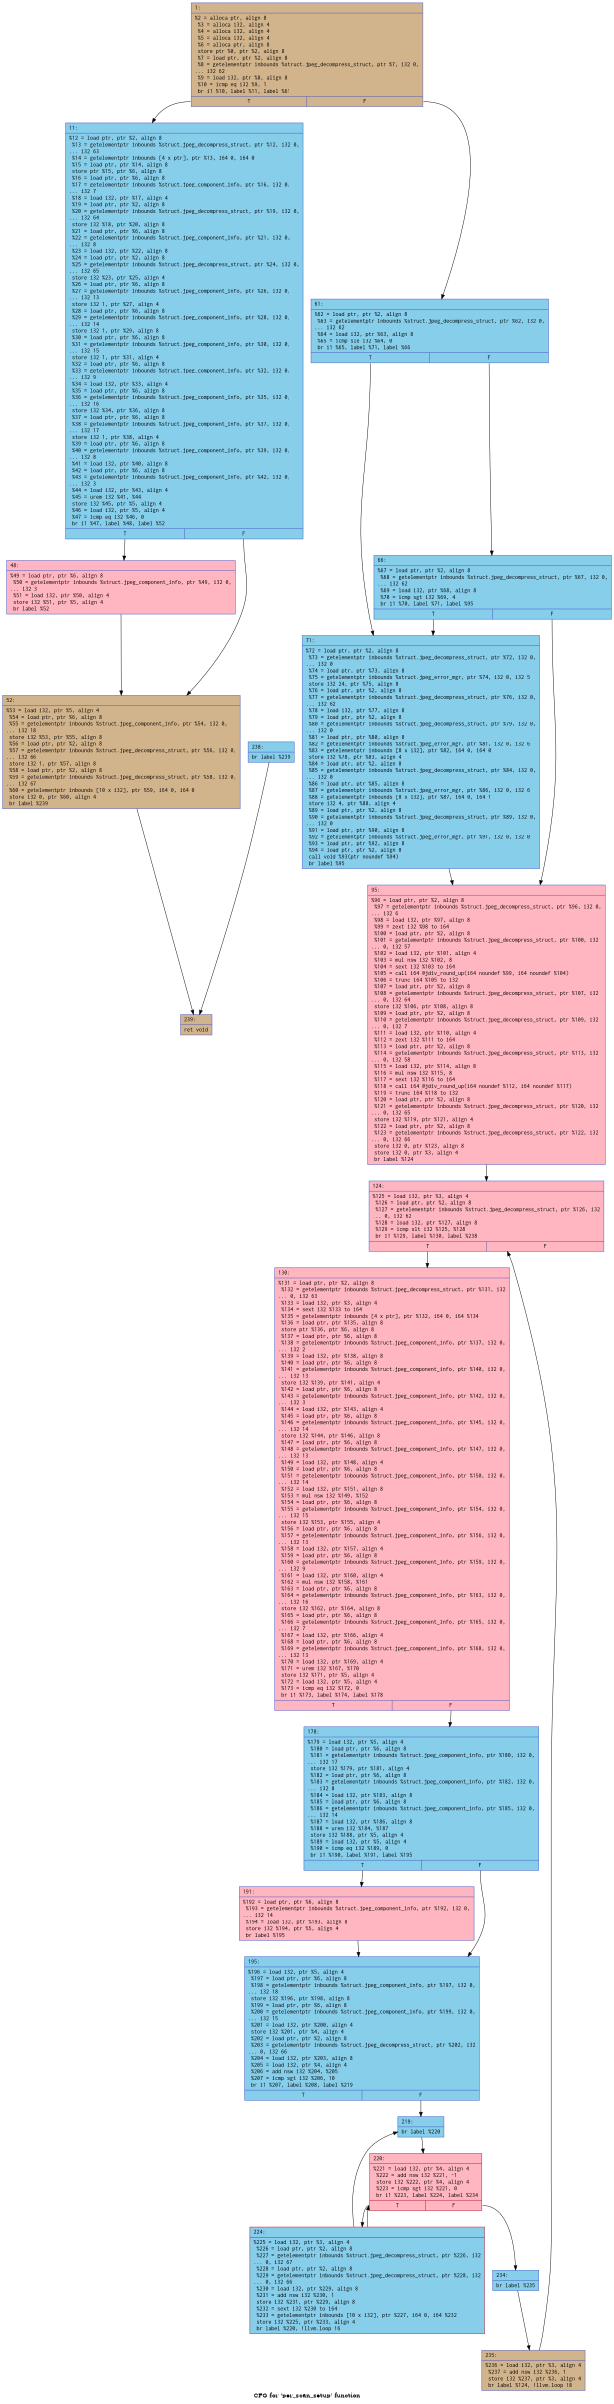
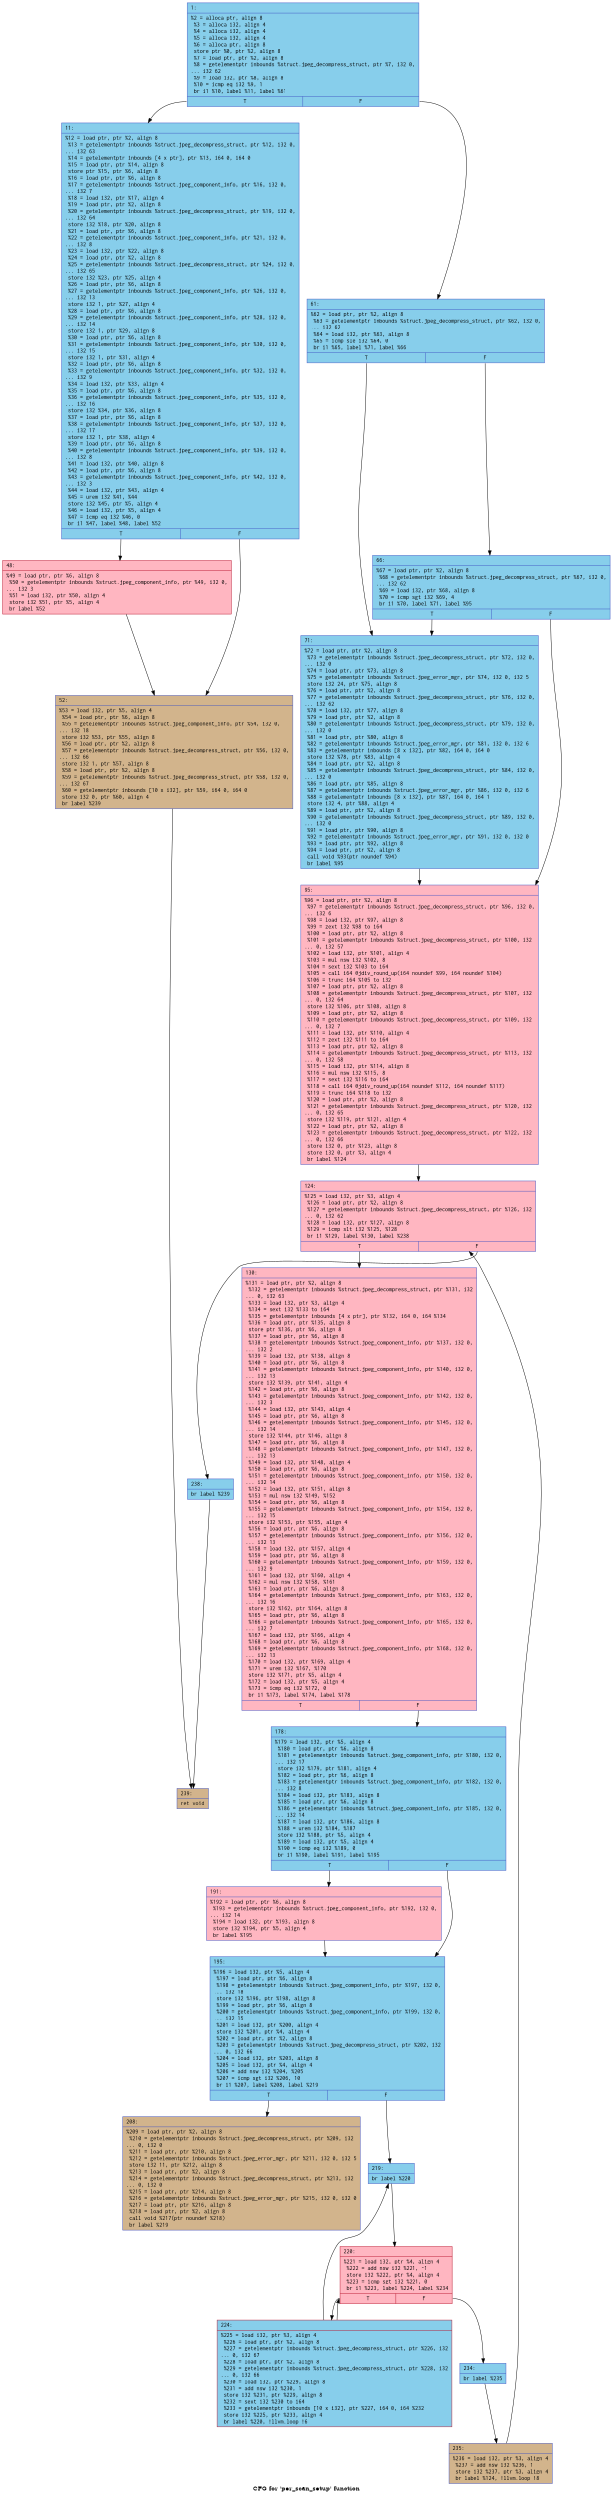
  digraph {
    label="CFG for 'per_scan_setup' function"
    node [color="#3d50c3ff" fillcolor=skyblue fontname=Courier shape=record style=filled]
-   n1 [fillcolor=tan label="{1:\l|  %2 = alloca ptr, align 8\l  %3 = alloca i32, align 4\l  %4 = alloca i32, align 4\l  %5 = alloca i32, align 4\l  %6 = alloca ptr, align 8\l  store ptr %0, ptr %2, align 8\l  %7 = load ptr, ptr %2, align 8\l  %8 = getelementptr inbounds %struct.jpeg_decompress_struct, ptr %7, i32 0,\l... i32 62\l  %9 = load i32, ptr %8, align 8\l  %10 = icmp eq i32 %9, 1\l  br i1 %10, label %11, label %61\l|{<s0>T|<s1>F}}"]
+   n1 [label="{1:\l|  %2 = alloca ptr, align 8\l  %3 = alloca i32, align 4\l  %4 = alloca i32, align 4\l  %5 = alloca i32, align 4\l  %6 = alloca ptr, align 8\l  store ptr %0, ptr %2, align 8\l  %7 = load ptr, ptr %2, align 8\l  %8 = getelementptr inbounds %struct.jpeg_decompress_struct, ptr %7, i32 0,\l... i32 62\l  %9 = load i32, ptr %8, align 8\l  %10 = icmp eq i32 %9, 1\l  br i1 %10, label %11, label %61\l|{<s0>T|<s1>F}}"]
    n2 [label="{11:\l|  %12 = load ptr, ptr %2, align 8\l  %13 = getelementptr inbounds %struct.jpeg_decompress_struct, ptr %12, i32 0,\l... i32 63\l  %14 = getelementptr inbounds [4 x ptr], ptr %13, i64 0, i64 0\l  %15 = load ptr, ptr %14, align 8\l  store ptr %15, ptr %6, align 8\l  %16 = load ptr, ptr %6, align 8\l  %17 = getelementptr inbounds %struct.jpeg_component_info, ptr %16, i32 0,\l... i32 7\l  %18 = load i32, ptr %17, align 4\l  %19 = load ptr, ptr %2, align 8\l  %20 = getelementptr inbounds %struct.jpeg_decompress_struct, ptr %19, i32 0,\l... i32 64\l  store i32 %18, ptr %20, align 8\l  %21 = load ptr, ptr %6, align 8\l  %22 = getelementptr inbounds %struct.jpeg_component_info, ptr %21, i32 0,\l... i32 8\l  %23 = load i32, ptr %22, align 8\l  %24 = load ptr, ptr %2, align 8\l  %25 = getelementptr inbounds %struct.jpeg_decompress_struct, ptr %24, i32 0,\l... i32 65\l  store i32 %23, ptr %25, align 4\l  %26 = load ptr, ptr %6, align 8\l  %27 = getelementptr inbounds %struct.jpeg_component_info, ptr %26, i32 0,\l... i32 13\l  store i32 1, ptr %27, align 4\l  %28 = load ptr, ptr %6, align 8\l  %29 = getelementptr inbounds %struct.jpeg_component_info, ptr %28, i32 0,\l... i32 14\l  store i32 1, ptr %29, align 8\l  %30 = load ptr, ptr %6, align 8\l  %31 = getelementptr inbounds %struct.jpeg_component_info, ptr %30, i32 0,\l... i32 15\l  store i32 1, ptr %31, align 4\l  %32 = load ptr, ptr %6, align 8\l  %33 = getelementptr inbounds %struct.jpeg_component_info, ptr %32, i32 0,\l... i32 9\l  %34 = load i32, ptr %33, align 4\l  %35 = load ptr, ptr %6, align 8\l  %36 = getelementptr inbounds %struct.jpeg_component_info, ptr %35, i32 0,\l... i32 16\l  store i32 %34, ptr %36, align 8\l  %37 = load ptr, ptr %6, align 8\l  %38 = getelementptr inbounds %struct.jpeg_component_info, ptr %37, i32 0,\l... i32 17\l  store i32 1, ptr %38, align 4\l  %39 = load ptr, ptr %6, align 8\l  %40 = getelementptr inbounds %struct.jpeg_component_info, ptr %39, i32 0,\l... i32 8\l  %41 = load i32, ptr %40, align 8\l  %42 = load ptr, ptr %6, align 8\l  %43 = getelementptr inbounds %struct.jpeg_component_info, ptr %42, i32 0,\l... i32 3\l  %44 = load i32, ptr %43, align 4\l  %45 = urem i32 %41, %44\l  store i32 %45, ptr %5, align 4\l  %46 = load i32, ptr %5, align 4\l  %47 = icmp eq i32 %46, 0\l  br i1 %47, label %48, label %52\l|{<s0>T|<s1>F}}"]
    n3 [label="{61:\l|  %62 = load ptr, ptr %2, align 8\l  %63 = getelementptr inbounds %struct.jpeg_decompress_struct, ptr %62, i32 0,\l... i32 62\l  %64 = load i32, ptr %63, align 8\l  %65 = icmp sle i32 %64, 0\l  br i1 %65, label %71, label %66\l|{<s0>T|<s1>F}}"]
-   n4 [fillcolor=lightpink label="{48:\l|  %49 = load ptr, ptr %6, align 8\l  %50 = getelementptr inbounds %struct.jpeg_component_info, ptr %49, i32 0,\l... i32 3\l  %51 = load i32, ptr %50, align 4\l  store i32 %51, ptr %5, align 4\l  br label %52\l}"]
+   n4 [color="#b70d28ff" fillcolor=lightpink label="{48:\l|  %49 = load ptr, ptr %6, align 8\l  %50 = getelementptr inbounds %struct.jpeg_component_info, ptr %49, i32 0,\l... i32 3\l  %51 = load i32, ptr %50, align 4\l  store i32 %51, ptr %5, align 4\l  br label %52\l}"]
    n5 [fillcolor=tan label="{52:\l|  %53 = load i32, ptr %5, align 4\l  %54 = load ptr, ptr %6, align 8\l  %55 = getelementptr inbounds %struct.jpeg_component_info, ptr %54, i32 0,\l... i32 18\l  store i32 %53, ptr %55, align 8\l  %56 = load ptr, ptr %2, align 8\l  %57 = getelementptr inbounds %struct.jpeg_decompress_struct, ptr %56, i32 0,\l... i32 66\l  store i32 1, ptr %57, align 8\l  %58 = load ptr, ptr %2, align 8\l  %59 = getelementptr inbounds %struct.jpeg_decompress_struct, ptr %58, i32 0,\l... i32 67\l  %60 = getelementptr inbounds [10 x i32], ptr %59, i64 0, i64 0\l  store i32 0, ptr %60, align 4\l  br label %239\l}"]
    n6 [label="{71:\l|  %72 = load ptr, ptr %2, align 8\l  %73 = getelementptr inbounds %struct.jpeg_decompress_struct, ptr %72, i32 0,\l... i32 0\l  %74 = load ptr, ptr %73, align 8\l  %75 = getelementptr inbounds %struct.jpeg_error_mgr, ptr %74, i32 0, i32 5\l  store i32 24, ptr %75, align 8\l  %76 = load ptr, ptr %2, align 8\l  %77 = getelementptr inbounds %struct.jpeg_decompress_struct, ptr %76, i32 0,\l... i32 62\l  %78 = load i32, ptr %77, align 8\l  %79 = load ptr, ptr %2, align 8\l  %80 = getelementptr inbounds %struct.jpeg_decompress_struct, ptr %79, i32 0,\l... i32 0\l  %81 = load ptr, ptr %80, align 8\l  %82 = getelementptr inbounds %struct.jpeg_error_mgr, ptr %81, i32 0, i32 6\l  %83 = getelementptr inbounds [8 x i32], ptr %82, i64 0, i64 0\l  store i32 %78, ptr %83, align 4\l  %84 = load ptr, ptr %2, align 8\l  %85 = getelementptr inbounds %struct.jpeg_decompress_struct, ptr %84, i32 0,\l... i32 0\l  %86 = load ptr, ptr %85, align 8\l  %87 = getelementptr inbounds %struct.jpeg_error_mgr, ptr %86, i32 0, i32 6\l  %88 = getelementptr inbounds [8 x i32], ptr %87, i64 0, i64 1\l  store i32 4, ptr %88, align 4\l  %89 = load ptr, ptr %2, align 8\l  %90 = getelementptr inbounds %struct.jpeg_decompress_struct, ptr %89, i32 0,\l... i32 0\l  %91 = load ptr, ptr %90, align 8\l  %92 = getelementptr inbounds %struct.jpeg_error_mgr, ptr %91, i32 0, i32 0\l  %93 = load ptr, ptr %92, align 8\l  %94 = load ptr, ptr %2, align 8\l  call void %93(ptr noundef %94)\l  br label %95\l}"]
    n7 [label="{66:\l|  %67 = load ptr, ptr %2, align 8\l  %68 = getelementptr inbounds %struct.jpeg_decompress_struct, ptr %67, i32 0,\l... i32 62\l  %69 = load i32, ptr %68, align 8\l  %70 = icmp sgt i32 %69, 4\l  br i1 %70, label %71, label %95\l|{<s0>T|<s1>F}}"]
    n8 [fillcolor=tan label="{239:\l|  ret void\l}"]
    n9 [fillcolor=lightpink label="{95:\l|  %96 = load ptr, ptr %2, align 8\l  %97 = getelementptr inbounds %struct.jpeg_decompress_struct, ptr %96, i32 0,\l... i32 6\l  %98 = load i32, ptr %97, align 8\l  %99 = zext i32 %98 to i64\l  %100 = load ptr, ptr %2, align 8\l  %101 = getelementptr inbounds %struct.jpeg_decompress_struct, ptr %100, i32\l... 0, i32 57\l  %102 = load i32, ptr %101, align 4\l  %103 = mul nsw i32 %102, 8\l  %104 = sext i32 %103 to i64\l  %105 = call i64 @jdiv_round_up(i64 noundef %99, i64 noundef %104)\l  %106 = trunc i64 %105 to i32\l  %107 = load ptr, ptr %2, align 8\l  %108 = getelementptr inbounds %struct.jpeg_decompress_struct, ptr %107, i32\l... 0, i32 64\l  store i32 %106, ptr %108, align 8\l  %109 = load ptr, ptr %2, align 8\l  %110 = getelementptr inbounds %struct.jpeg_decompress_struct, ptr %109, i32\l... 0, i32 7\l  %111 = load i32, ptr %110, align 4\l  %112 = zext i32 %111 to i64\l  %113 = load ptr, ptr %2, align 8\l  %114 = getelementptr inbounds %struct.jpeg_decompress_struct, ptr %113, i32\l... 0, i32 58\l  %115 = load i32, ptr %114, align 8\l  %116 = mul nsw i32 %115, 8\l  %117 = sext i32 %116 to i64\l  %118 = call i64 @jdiv_round_up(i64 noundef %112, i64 noundef %117)\l  %119 = trunc i64 %118 to i32\l  %120 = load ptr, ptr %2, align 8\l  %121 = getelementptr inbounds %struct.jpeg_decompress_struct, ptr %120, i32\l... 0, i32 65\l  store i32 %119, ptr %121, align 4\l  %122 = load ptr, ptr %2, align 8\l  %123 = getelementptr inbounds %struct.jpeg_decompress_struct, ptr %122, i32\l... 0, i32 66\l  store i32 0, ptr %123, align 8\l  store i32 0, ptr %3, align 4\l  br label %124\l}"]
    n10 [fillcolor=lightpink label="{124:\l|  %125 = load i32, ptr %3, align 4\l  %126 = load ptr, ptr %2, align 8\l  %127 = getelementptr inbounds %struct.jpeg_decompress_struct, ptr %126, i32\l... 0, i32 62\l  %128 = load i32, ptr %127, align 8\l  %129 = icmp slt i32 %125, %128\l  br i1 %129, label %130, label %238\l|{<s0>T|<s1>F}}"]
    n11 [fillcolor=lightpink label="{130:\l|  %131 = load ptr, ptr %2, align 8\l  %132 = getelementptr inbounds %struct.jpeg_decompress_struct, ptr %131, i32\l... 0, i32 63\l  %133 = load i32, ptr %3, align 4\l  %134 = sext i32 %133 to i64\l  %135 = getelementptr inbounds [4 x ptr], ptr %132, i64 0, i64 %134\l  %136 = load ptr, ptr %135, align 8\l  store ptr %136, ptr %6, align 8\l  %137 = load ptr, ptr %6, align 8\l  %138 = getelementptr inbounds %struct.jpeg_component_info, ptr %137, i32 0,\l... i32 2\l  %139 = load i32, ptr %138, align 8\l  %140 = load ptr, ptr %6, align 8\l  %141 = getelementptr inbounds %struct.jpeg_component_info, ptr %140, i32 0,\l... i32 13\l  store i32 %139, ptr %141, align 4\l  %142 = load ptr, ptr %6, align 8\l  %143 = getelementptr inbounds %struct.jpeg_component_info, ptr %142, i32 0,\l... i32 3\l  %144 = load i32, ptr %143, align 4\l  %145 = load ptr, ptr %6, align 8\l  %146 = getelementptr inbounds %struct.jpeg_component_info, ptr %145, i32 0,\l... i32 14\l  store i32 %144, ptr %146, align 8\l  %147 = load ptr, ptr %6, align 8\l  %148 = getelementptr inbounds %struct.jpeg_component_info, ptr %147, i32 0,\l... i32 13\l  %149 = load i32, ptr %148, align 4\l  %150 = load ptr, ptr %6, align 8\l  %151 = getelementptr inbounds %struct.jpeg_component_info, ptr %150, i32 0,\l... i32 14\l  %152 = load i32, ptr %151, align 8\l  %153 = mul nsw i32 %149, %152\l  %154 = load ptr, ptr %6, align 8\l  %155 = getelementptr inbounds %struct.jpeg_component_info, ptr %154, i32 0,\l... i32 15\l  store i32 %153, ptr %155, align 4\l  %156 = load ptr, ptr %6, align 8\l  %157 = getelementptr inbounds %struct.jpeg_component_info, ptr %156, i32 0,\l... i32 13\l  %158 = load i32, ptr %157, align 4\l  %159 = load ptr, ptr %6, align 8\l  %160 = getelementptr inbounds %struct.jpeg_component_info, ptr %159, i32 0,\l... i32 9\l  %161 = load i32, ptr %160, align 4\l  %162 = mul nsw i32 %158, %161\l  %163 = load ptr, ptr %6, align 8\l  %164 = getelementptr inbounds %struct.jpeg_component_info, ptr %163, i32 0,\l... i32 16\l  store i32 %162, ptr %164, align 8\l  %165 = load ptr, ptr %6, align 8\l  %166 = getelementptr inbounds %struct.jpeg_component_info, ptr %165, i32 0,\l... i32 7\l  %167 = load i32, ptr %166, align 4\l  %168 = load ptr, ptr %6, align 8\l  %169 = getelementptr inbounds %struct.jpeg_component_info, ptr %168, i32 0,\l... i32 13\l  %170 = load i32, ptr %169, align 4\l  %171 = urem i32 %167, %170\l  store i32 %171, ptr %5, align 4\l  %172 = load i32, ptr %5, align 4\l  %173 = icmp eq i32 %172, 0\l  br i1 %173, label %174, label %178\l|{<s0>T|<s1>F}}"]
    n12 [label="{238:\l|  br label %239\l}"]
    n13 [label="{178:\l|  %179 = load i32, ptr %5, align 4\l  %180 = load ptr, ptr %6, align 8\l  %181 = getelementptr inbounds %struct.jpeg_component_info, ptr %180, i32 0,\l... i32 17\l  store i32 %179, ptr %181, align 4\l  %182 = load ptr, ptr %6, align 8\l  %183 = getelementptr inbounds %struct.jpeg_component_info, ptr %182, i32 0,\l... i32 8\l  %184 = load i32, ptr %183, align 8\l  %185 = load ptr, ptr %6, align 8\l  %186 = getelementptr inbounds %struct.jpeg_component_info, ptr %185, i32 0,\l... i32 14\l  %187 = load i32, ptr %186, align 8\l  %188 = urem i32 %184, %187\l  store i32 %188, ptr %5, align 4\l  %189 = load i32, ptr %5, align 4\l  %190 = icmp eq i32 %189, 0\l  br i1 %190, label %191, label %195\l|{<s0>T|<s1>F}}"]
    n14 [fillcolor=lightpink label="{191:\l|  %192 = load ptr, ptr %6, align 8\l  %193 = getelementptr inbounds %struct.jpeg_component_info, ptr %192, i32 0,\l... i32 14\l  %194 = load i32, ptr %193, align 8\l  store i32 %194, ptr %5, align 4\l  br label %195\l}"]
    n15 [label="{195:\l|  %196 = load i32, ptr %5, align 4\l  %197 = load ptr, ptr %6, align 8\l  %198 = getelementptr inbounds %struct.jpeg_component_info, ptr %197, i32 0,\l... i32 18\l  store i32 %196, ptr %198, align 8\l  %199 = load ptr, ptr %6, align 8\l  %200 = getelementptr inbounds %struct.jpeg_component_info, ptr %199, i32 0,\l... i32 15\l  %201 = load i32, ptr %200, align 4\l  store i32 %201, ptr %4, align 4\l  %202 = load ptr, ptr %2, align 8\l  %203 = getelementptr inbounds %struct.jpeg_decompress_struct, ptr %202, i32\l... 0, i32 66\l  %204 = load i32, ptr %203, align 8\l  %205 = load i32, ptr %4, align 4\l  %206 = add nsw i32 %204, %205\l  %207 = icmp sgt i32 %206, 10\l  br i1 %207, label %208, label %219\l|{<s0>T|<s1>F}}"]
+   n16 [fillcolor=tan label="{208:\l|  %209 = load ptr, ptr %2, align 8\l  %210 = getelementptr inbounds %struct.jpeg_decompress_struct, ptr %209, i32\l... 0, i32 0\l  %211 = load ptr, ptr %210, align 8\l  %212 = getelementptr inbounds %struct.jpeg_error_mgr, ptr %211, i32 0, i32 5\l  store i32 11, ptr %212, align 8\l  %213 = load ptr, ptr %2, align 8\l  %214 = getelementptr inbounds %struct.jpeg_decompress_struct, ptr %213, i32\l... 0, i32 0\l  %215 = load ptr, ptr %214, align 8\l  %216 = getelementptr inbounds %struct.jpeg_error_mgr, ptr %215, i32 0, i32 0\l  %217 = load ptr, ptr %216, align 8\l  %218 = load ptr, ptr %2, align 8\l  call void %217(ptr noundef %218)\l  br label %219\l}"]
    n17 [label="{219:\l|  br label %220\l}"]
    n18 [color="#b70d28ff" fillcolor=lightpink label="{220:\l|  %221 = load i32, ptr %4, align 4\l  %222 = add nsw i32 %221, -1\l  store i32 %222, ptr %4, align 4\l  %223 = icmp sgt i32 %221, 0\l  br i1 %223, label %224, label %234\l|{<s0>T|<s1>F}}"]
    n19 [color="#b70d28ff" label="{224:\l|  %225 = load i32, ptr %3, align 4\l  %226 = load ptr, ptr %2, align 8\l  %227 = getelementptr inbounds %struct.jpeg_decompress_struct, ptr %226, i32\l... 0, i32 67\l  %228 = load ptr, ptr %2, align 8\l  %229 = getelementptr inbounds %struct.jpeg_decompress_struct, ptr %228, i32\l... 0, i32 66\l  %230 = load i32, ptr %229, align 8\l  %231 = add nsw i32 %230, 1\l  store i32 %231, ptr %229, align 8\l  %232 = sext i32 %230 to i64\l  %233 = getelementptr inbounds [10 x i32], ptr %227, i64 0, i64 %232\l  store i32 %225, ptr %233, align 4\l  br label %220, !llvm.loop !6\l}"]
    n20 [label="{234:\l|  br label %235\l}"]
    n21 [fillcolor=tan label="{235:\l|  %236 = load i32, ptr %3, align 4\l  %237 = add nsw i32 %236, 1\l  store i32 %237, ptr %3, align 4\l  br label %124, !llvm.loop !8\l}"]
    n1 -> n2 [tailport=s0]
    n1 -> n3 [tailport=s1]
    n2 -> n4 [tailport=s0]
    n2 -> n5 [tailport=s1]
    n3 -> n6 [tailport=s0]
    n3 -> n7 [tailport=s1]
    n4 -> n5
    n5 -> n8
    n6 -> n9
    n7 -> n6 [tailport=s0]
    n7 -> n9 [tailport=s1]
    n9 -> n10
    n10 -> n11 [tailport=s0]
+   n10 -> n12 [tailport=s1]
    n11 -> n13 [tailport=s1]
    n12 -> n8
    n13 -> n14 [tailport=s0]
    n13 -> n15 [tailport=s1]
    n14 -> n15
+   n15 -> n16 [tailport=s0]
    n15 -> n17 [tailport=s1]
    n17 -> n18
    n18 -> n19 [tailport=s0]
    n18 -> n20 [tailport=s1]
    n19 -> n17
    n19 -> n18
    n20 -> n21
    n21 -> n10
  }
